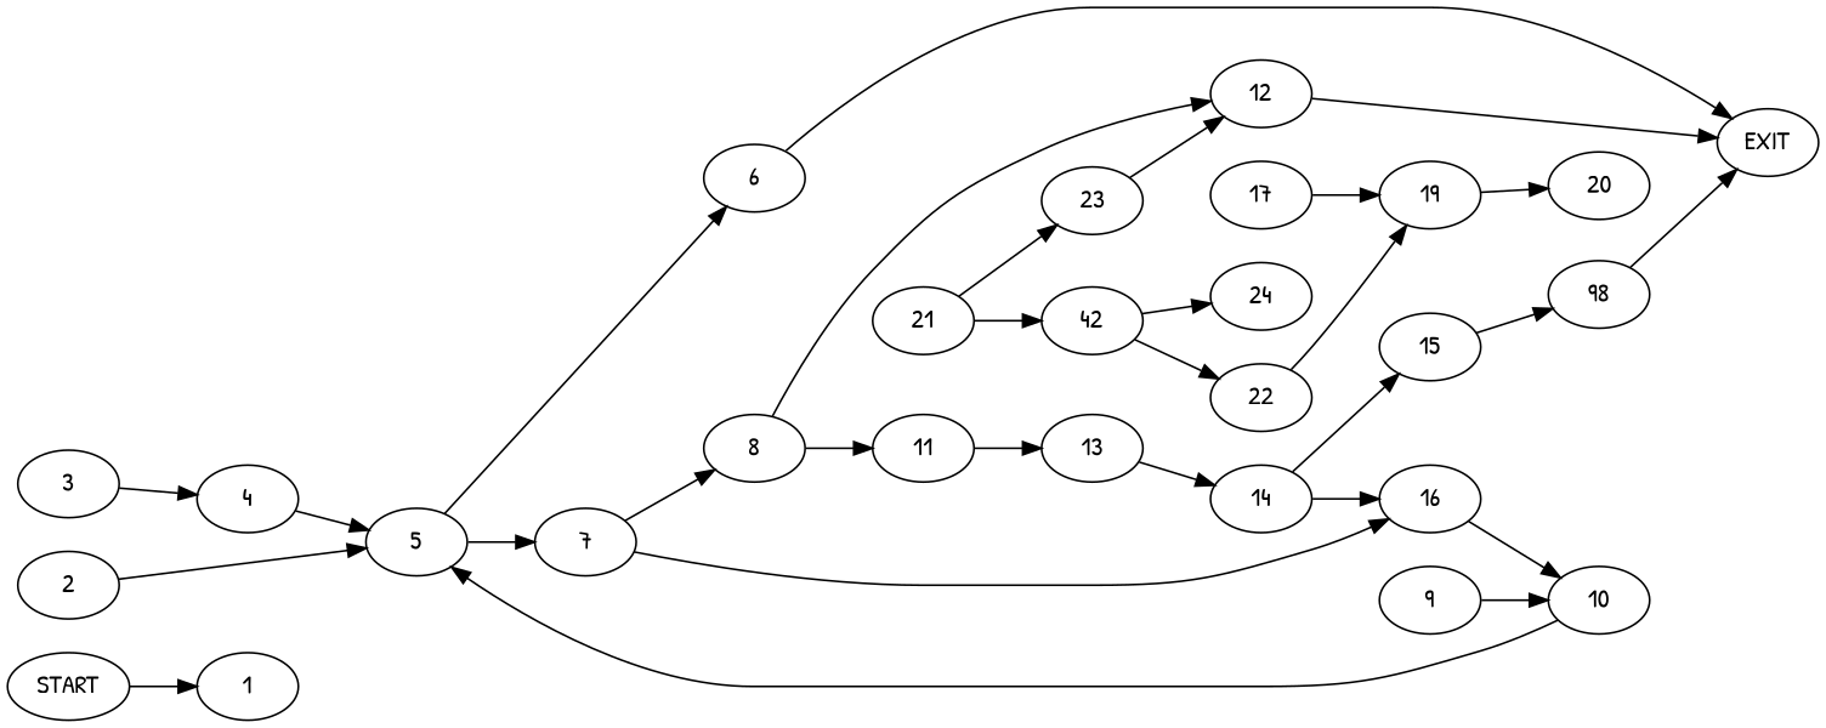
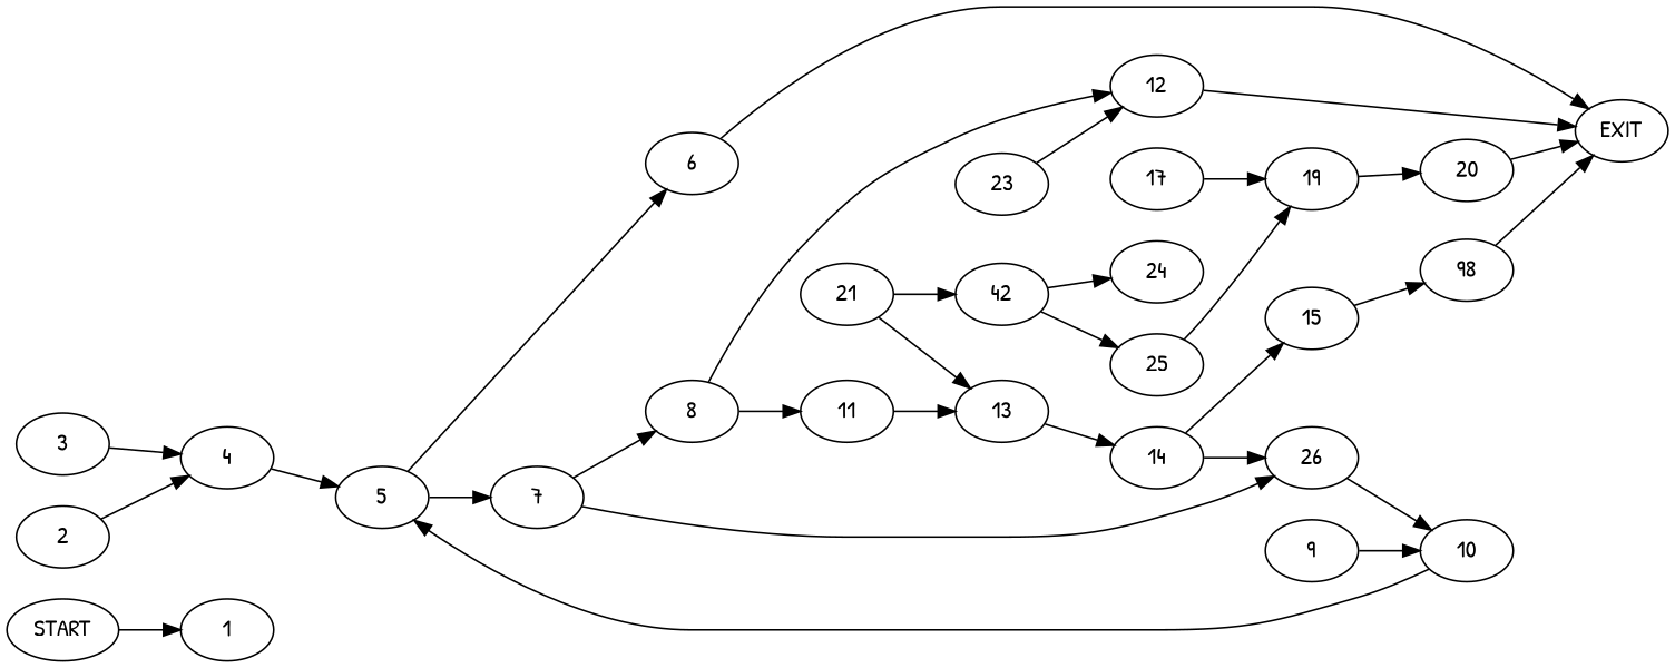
  digraph {
    fontname="Patrick Hand"
    rankdir=LR
    node [fontname="Patrick Hand"]
    edge [fontname="Patrick Hand"]
    n1 [label=START]
    1
    n3 [label=EXIT]
    2
    4
    3
    5
    6
    7
    8
-   16
+   16 [label=26]
    11
    12
    9
    10
    13
    14
    15
    n19 [label=98]
    17
    19
    20
    n23 [label=42]
    21
    23
    24
-   25 [label=22]
+   25
    n1 -> 1
-   2 -> 5
+   2 -> 4
    4 -> 5
    3 -> 4
    5 -> 6
    5 -> 7
    6 -> n3
    7 -> 8
    7 -> 16
    8 -> 11
    8 -> 12
    16 -> 10
    11 -> 13
    12 -> n3
    9 -> 10
    10 -> 5
    13 -> 14
    14 -> 16
    14 -> 15
    15 -> n19
    n19 -> n3
    17 -> 19
    19 -> 20
+   20 -> n3
    n23 -> 24
    n23 -> 25
    21 -> n23
-   21 -> 23
+   21 -> 13
    23 -> 12
    25 -> 19
  }
